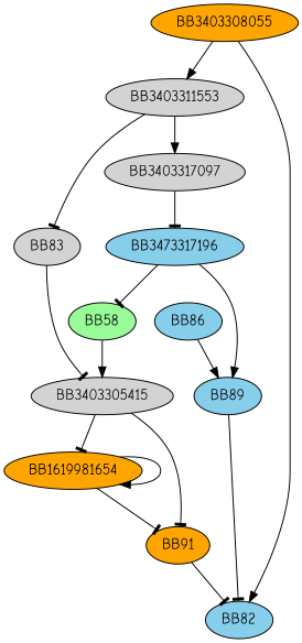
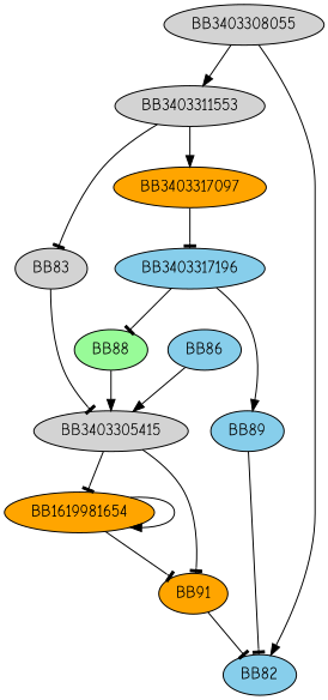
  digraph {
    fontname="Comic Neue"
    node [fillcolor=lightgrey fontname="Comic Neue" style=filled]
    edge [arrowhead=tee fontname="Comic Neue"]
-   BB3403308055 [fillcolor=orange]
+   BB3403308055
    BB3403311553
    BB82 [fillcolor=skyblue]
    BB83
-   BB3403317097
+   BB3403317097 [fillcolor=orange]
    BB3403305415
-   BB3403317196 [fillcolor=skyblue label=BB3473317196]
+   BB3403317196 [fillcolor=skyblue]
    BB1619981654 [fillcolor=orange]
    BB91 [fillcolor=orange]
    BB86 [fillcolor=skyblue]
-   BB88 [fillcolor=palegreen label=BB58]
+   BB88 [fillcolor=palegreen]
    BB89 [fillcolor=skyblue]
    BB3403308055 -> BB3403311553 [arrowhead=normal]
    BB3403308055 -> BB82 [arrowhead=normal]
    BB3403311553 -> BB83
    BB3403311553 -> BB3403317097 [arrowhead=normal]
    BB83 -> BB3403305415
    BB3403317097 -> BB3403317196
    BB3403305415 -> BB1619981654
    BB3403305415 -> BB91
    BB3403317196 -> BB88
    BB3403317196 -> BB89 [arrowhead=normal]
    BB1619981654 -> BB1619981654 [arrowhead=normal]
    BB1619981654 -> BB91
    BB91 -> BB82
-   BB86 -> BB89 [arrowhead=normal]
+   BB86 -> BB3403305415 [arrowhead=normal]
    BB88 -> BB3403305415 [arrowhead=normal]
    BB89 -> BB82
  }
